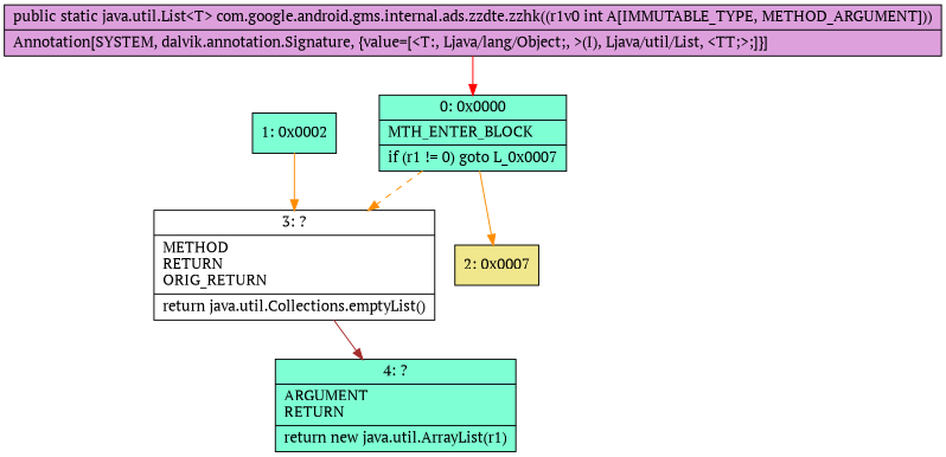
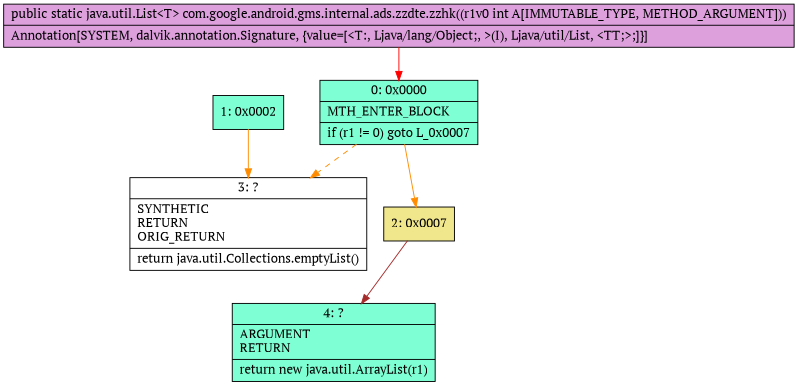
  digraph {
    fontname="PT Serif"
    node [fillcolor=aquamarine fontname="PT Serif" shape=record style=filled]
    edge [color=darkorange fontname="PT Serif"]
    n1 [label="{0\:\ 0x0000|MTH_ENTER_BLOCK\l|if (r1 != 0) goto L_0x0007\l}"]
    n2 [fillcolor=khaki label="{2\:\ 0x0007}"]
-   n3 [fillcolor=white label="{3\:\ ?|METHOD\lRETURN\lORIG_RETURN\l|return java.util.Collections.emptyList()\l}"]
+   n3 [fillcolor=white label="{3\:\ ?|SYNTHETIC\lRETURN\lORIG_RETURN\l|return java.util.Collections.emptyList()\l}"]
    n4 [label="{1\:\ 0x0002}"]
    n5 [label="{4\:\ ?|ARGUMENT\lRETURN\l|return new java.util.ArrayList(r1)\l}"]
    n6 [fillcolor=plum label="{public static java.util.List\<T\> com.google.android.gms.internal.ads.zzdte.zzhk((r1v0 int A[IMMUTABLE_TYPE, METHOD_ARGUMENT]))  | Annotation[SYSTEM, dalvik.annotation.Signature, \{value=[\<T:, Ljava\/lang\/Object;, \>(I), Ljava\/util\/List, \<TT;\>;]\}]\l}"]
    n1 -> n2
    n1 -> n3 [style=dashed]
-   n3 -> n5 [color=brown]
+   n2 -> n5 [color=brown]
    n4 -> n3
    n6 -> n1 [color=red]
  }
